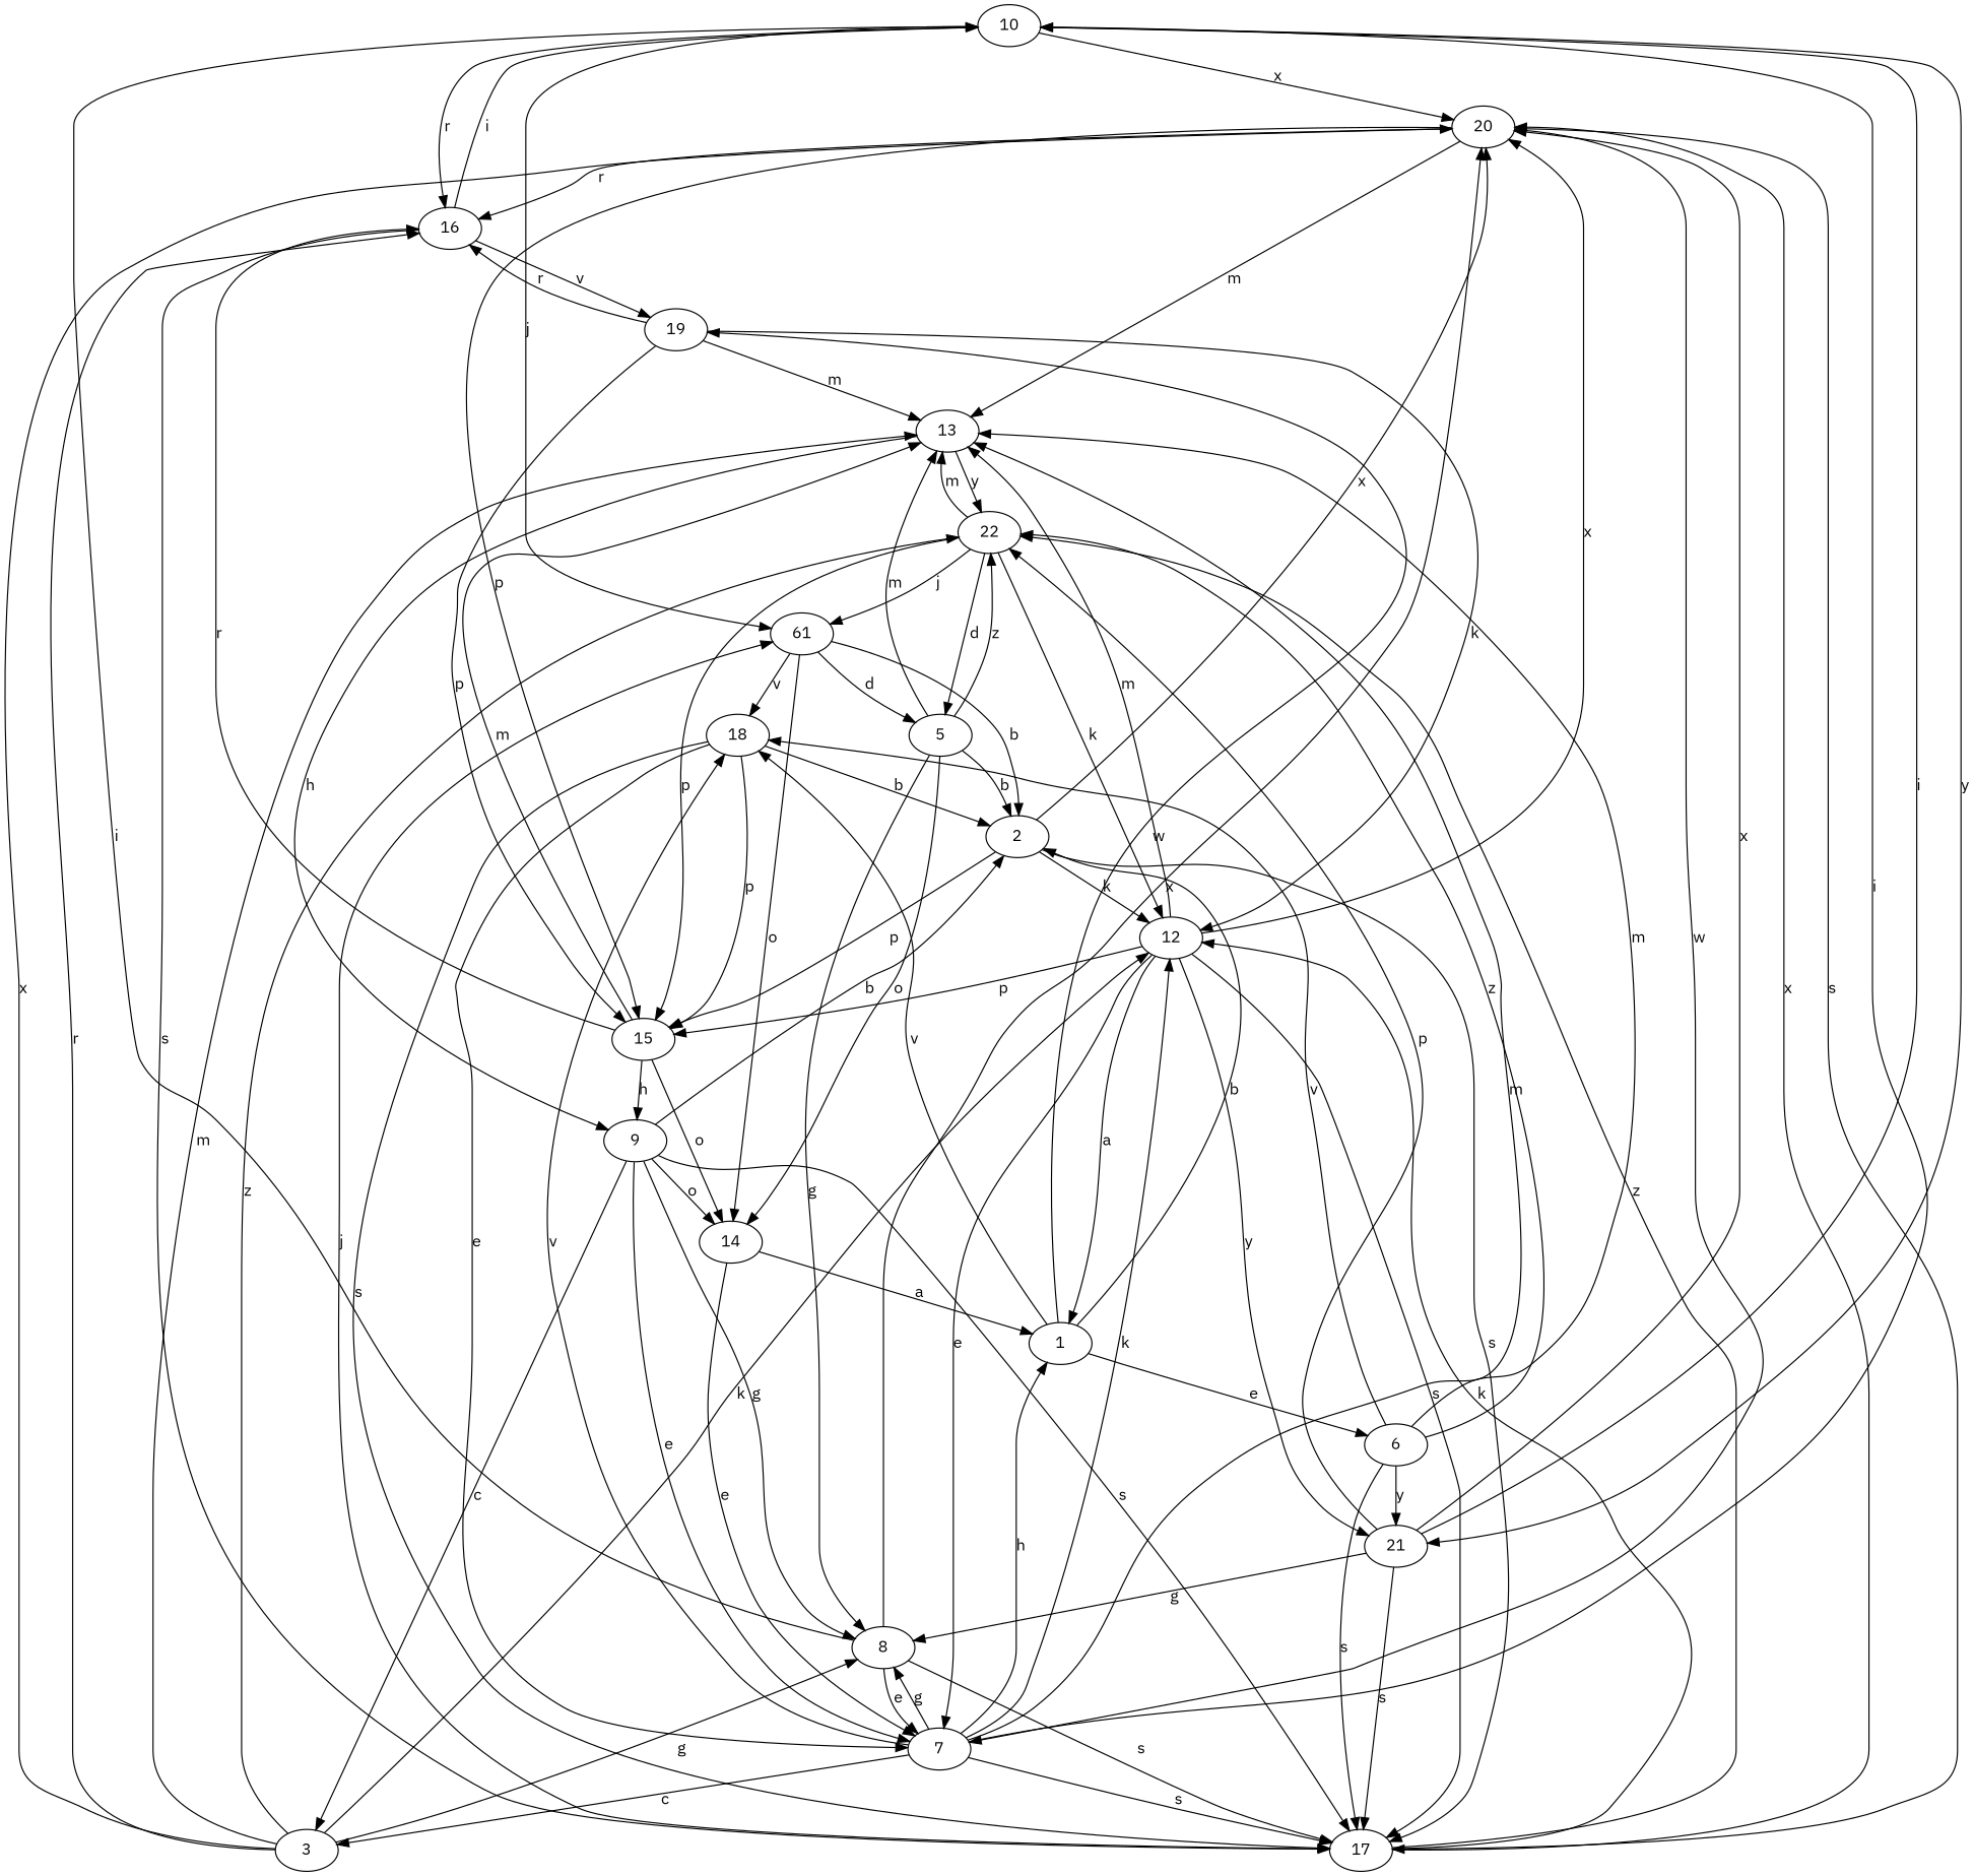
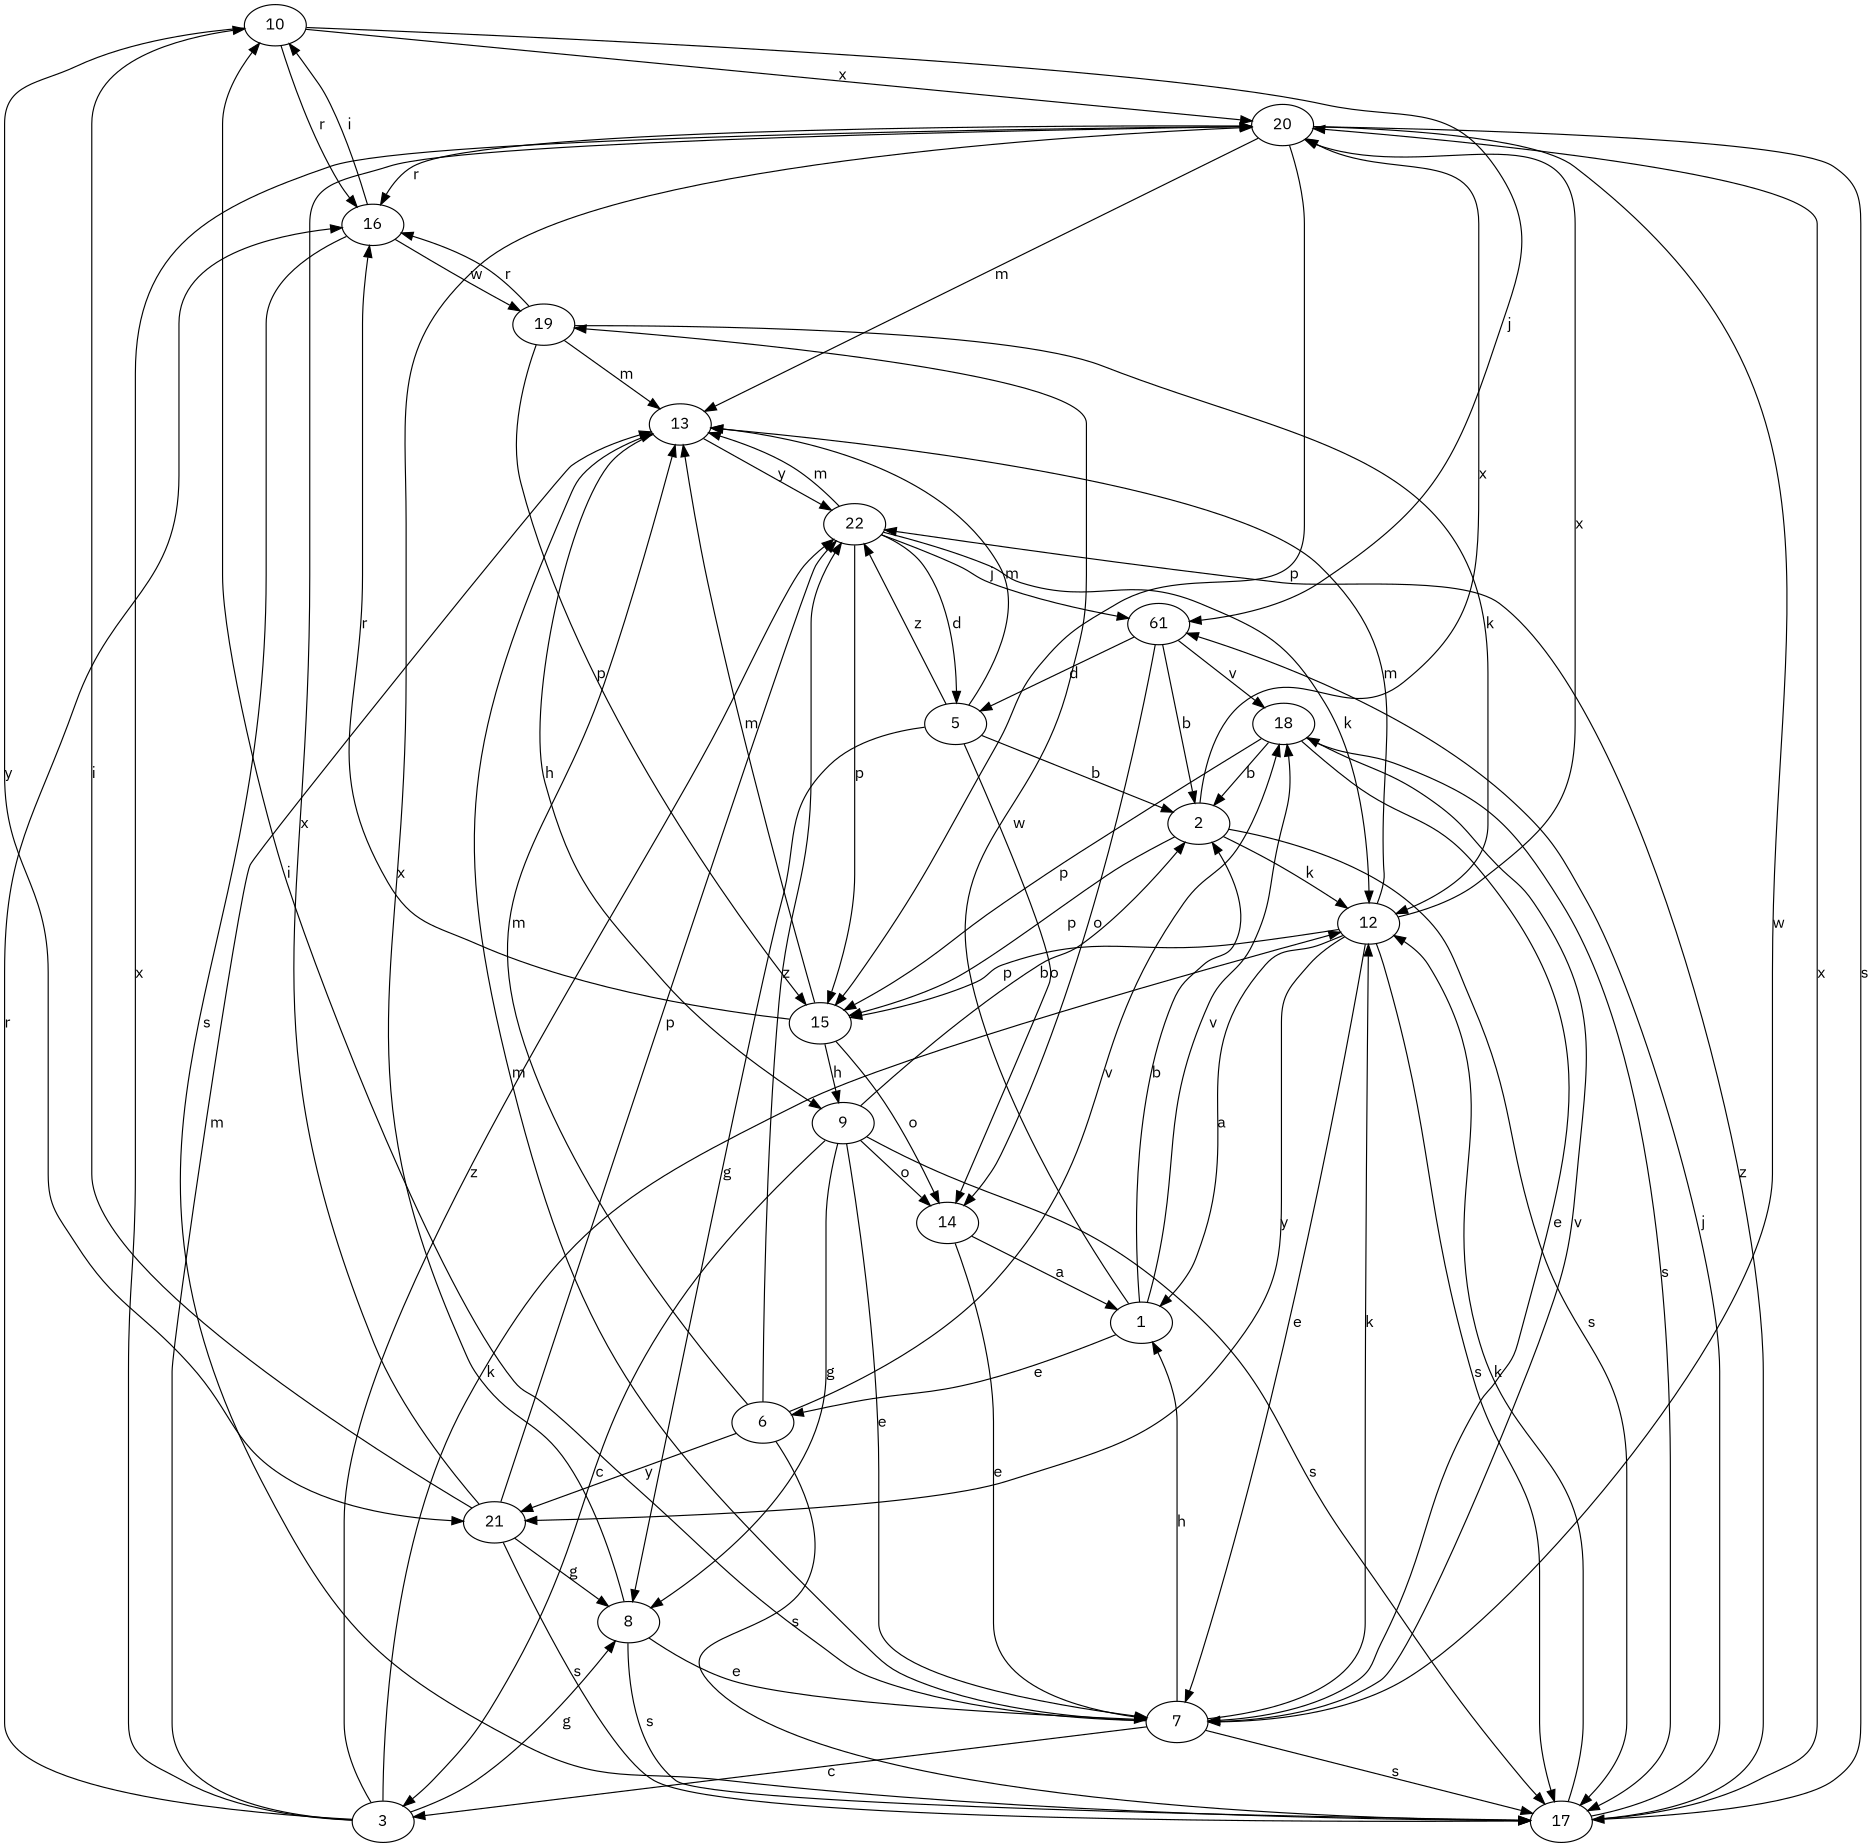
  strict digraph {
    fontname="IBM Plex Sans"
    node [fontname="IBM Plex Sans"]
    edge [fontname="IBM Plex Sans"]
    10
    20
    16
    21
    n5 [label=61]
    18
    2
    15
    17
    7
    1
    6
    19
    12
    13
    22
    14
    9
    3
    8
    5
    10 -> 20 [label=x]
    10 -> 16 [label=r]
    10 -> 21 [label=y]
    10 -> n5 [label=j]
    20 -> 16 [label=r]
    20 -> 15 [label=p]
    20 -> 17 [label=s]
    20 -> 7 [label=w]
    20 -> 13 [label=m]
    16 -> 10 [label=i]
    16 -> 17 [label=s]
-   16 -> 19 [label=v]
+   16 -> 19 [label=w]
    21 -> 10 [label=i]
    21 -> 20 [label=x]
    21 -> 17 [label=s]
    21 -> 22 [label=p]
    21 -> 8 [label=g]
    n5 -> 18 [label=v]
    n5 -> 2 [label=b]
    n5 -> 14 [label=o]
    n5 -> 5 [label=d]
    18 -> 2 [label=b]
    18 -> 15 [label=p]
    18 -> 17 [label=s]
    18 -> 7 [label=e]
    2 -> 20 [label=x]
    2 -> 15 [label=p]
    2 -> 17 [label=s]
    2 -> 12 [label=k]
    15 -> 16 [label=r]
    15 -> 13 [label=m]
    15 -> 14 [label=o]
    15 -> 9 [label=h]
    17 -> 20 [label=x]
    17 -> n5 [label=j]
    17 -> 12 [label=k]
    17 -> 22 [label=z]
    7 -> 10 [label=i]
    7 -> 18 [label=v]
    7 -> 17 [label=s]
    7 -> 1 [label=h]
    7 -> 12 [label=k]
    7 -> 13 [label=m]
    7 -> 3 [label=c]
-   7 -> 8 [label=g]
    1 -> 18 [label=v]
    1 -> 2 [label=b]
    1 -> 6 [label=e]
    1 -> 19 [label=w]
    6 -> 21 [label=y]
    6 -> 18 [label=v]
    6 -> 17 [label=s]
    6 -> 13 [label=m]
    6 -> 22 [label=z]
    19 -> 16 [label=r]
    19 -> 15 [label=p]
    19 -> 12 [label=k]
    19 -> 13 [label=m]
    12 -> 20 [label=x]
    12 -> 21 [label=y]
    12 -> 15 [label=p]
    12 -> 17 [label=s]
    12 -> 7 [label=e]
    12 -> 1 [label=a]
    12 -> 13 [label=m]
    13 -> 22 [label=y]
    13 -> 9 [label=h]
    22 -> n5 [label=j]
    22 -> 15 [label=p]
    22 -> 12 [label=k]
    22 -> 13 [label=m]
    22 -> 5 [label=d]
    14 -> 7 [label=e]
    14 -> 1 [label=a]
    9 -> 2 [label=b]
    9 -> 17 [label=s]
    9 -> 7 [label=e]
    9 -> 14 [label=o]
    9 -> 3 [label=c]
    9 -> 8 [label=g]
    3 -> 20 [label=x]
    3 -> 16 [label=r]
    3 -> 12 [label=k]
    3 -> 13 [label=m]
    3 -> 22 [label=z]
    3 -> 8 [label=g]
-   8 -> 10 [label=i]
    8 -> 20 [label=x]
    8 -> 17 [label=s]
    8 -> 7 [label=e]
    5 -> 2 [label=b]
    5 -> 13 [label=m]
    5 -> 22 [label=z]
    5 -> 14 [label=o]
    5 -> 8 [label=g]
  }
